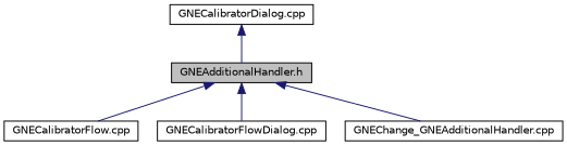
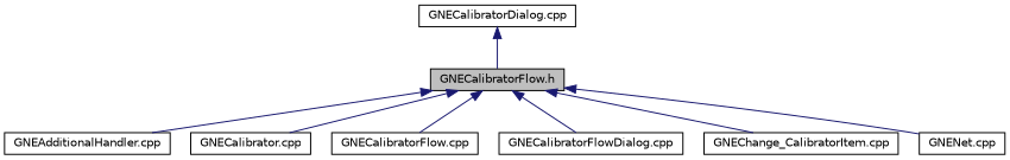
  digraph {
    node [color=black fillcolor=white fontname=Helvetica fontsize=10 shape=record style=filled]
    edge [color=midnightblue dir=back fontname=Helvetica fontsize=10 labelfontname=Helvetica labelfontsize=10 style=solid]
-   n1 [fillcolor=grey75 fontcolor=black height=0.2 label="GNEAdditionalHandler.h" width=0.4]
+   n1 [fillcolor=grey75 fontcolor=black height=0.2 label="GNECalibratorFlow.h" width=0.4]
+   n2 [height=0.2 label="GNEAdditionalHandler.cpp" width=0.4]
+   n3 [height=0.2 label="GNECalibrator.cpp" width=0.4]
    n4 [height=0.2 label="GNECalibratorFlow.cpp" width=0.4]
    n5 [height=0.2 label="GNECalibratorFlowDialog.cpp" width=0.4]
-   n6 [height=0.2 label="GNEChange_GNEAdditionalHandler.cpp" width=0.4]
+   n6 [height=0.2 label="GNEChange_CalibratorItem.cpp" width=0.4]
+   n7 [height=0.2 label="GNENet.cpp" width=0.4]
    n8 [height=0.2 label="GNECalibratorDialog.cpp" width=0.4]
+   n1 -> n2
+   n1 -> n3
    n1 -> n4
    n1 -> n5
    n1 -> n6
+   n1 -> n7
    n8 -> n1
  }
